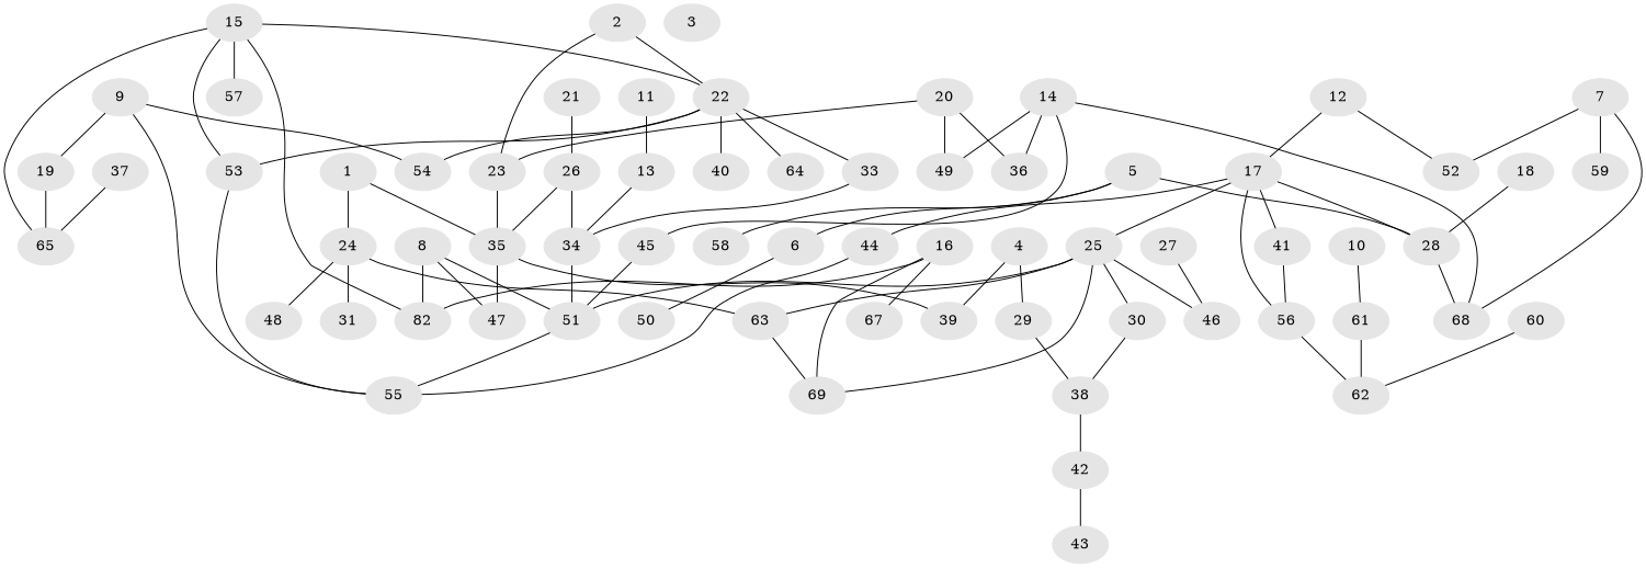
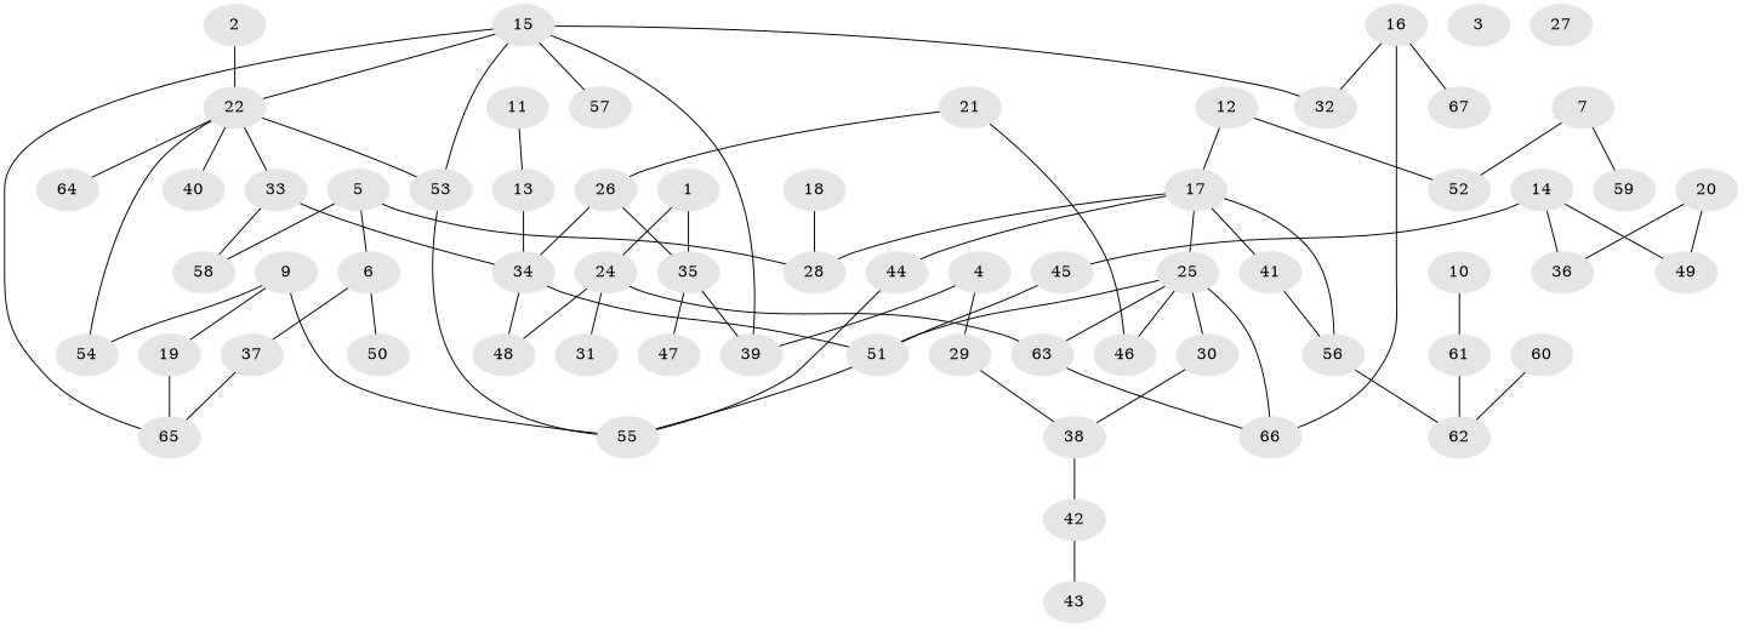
  graph {
    node [color=gray90 style=filled]
    1
    24
    35
    31
    48
    63
    39
    47
    2
    22
-   23
    54
    40
    53
    33
    64
    3
    4
    29
    38
    5
    6
    28
    58
    37
    50
-   68
    65
    7
    52
    59
-   8
-   32 [label=82]
+   32
    51
    55
    9
    19
    10
    61
    62
    11
    13
    34
    12
    17
    25
    41
    44
    56
    14
    36
    45
    49
    15
    57
    16
-   66 [label=69]
+   66
    67
    46
    30
    18
    20
    21
    26
    27
    42
    43
    60
    1 -- 24
    1 -- 35
    24 -- 31
    24 -- 48
    24 -- 63
    35 -- 39
    35 -- 47
    63 -- 66
    2 -- 22
-   2 -- 23
    22 -- 54
    22 -- 40
    22 -- 53
    22 -- 33
    22 -- 64
-   23 -- 35
    53 -- 55
+   33 -- 58
    33 -- 34
    4 -- 39
    4 -- 29
    29 -- 38
    38 -- 42
    5 -- 6
    5 -- 28
    5 -- 58
+   6 -- 37
    6 -- 50
-   28 -- 68
    37 -- 65
-   7 -- 68
    7 -- 52
    7 -- 59
-   8 -- 47
-   8 -- 32
-   8 -- 51
    51 -- 55
    9 -- 54
    9 -- 55
    9 -- 19
    19 -- 65
    10 -- 61
    61 -- 62
    11 -- 13
    13 -- 34
+   34 -- 48
    34 -- 51
    12 -- 52
    12 -- 17
    17 -- 28
    17 -- 25
    17 -- 41
    17 -- 44
    17 -- 56
    25 -- 63
    25 -- 51
    25 -- 66
    25 -- 46
    25 -- 30
    41 -- 56
    44 -- 55
    56 -- 62
-   14 -- 68
    14 -- 36
    14 -- 45
    14 -- 49
    45 -- 51
+   15 -- 39
    15 -- 22
    15 -- 53
    15 -- 65
    15 -- 32
    15 -- 57
    16 -- 32
    16 -- 66
    16 -- 67
    30 -- 38
    18 -- 28
-   20 -- 23
    20 -- 36
    20 -- 49
-   27 -- 46
+   21 -- 46
    21 -- 26
    26 -- 35
    26 -- 34
    42 -- 43
    60 -- 62
  }
